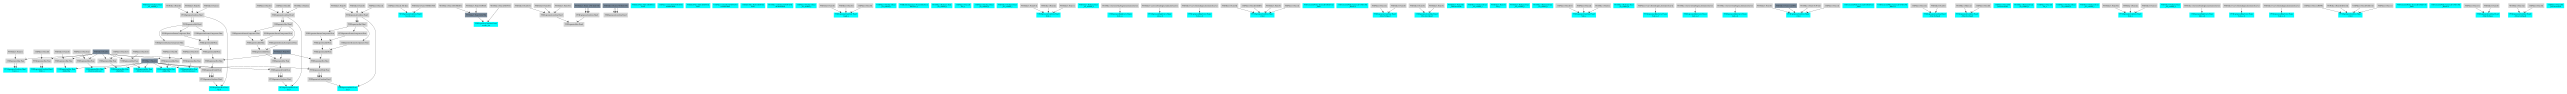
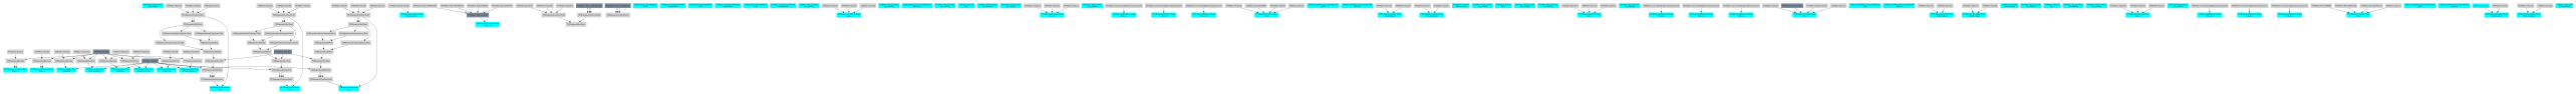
  digraph {
    fontname="EB Garamond"
    node [color=lightgray fontname="EB Garamond" shape=box style=filled]
    edge [fontname="EB Garamond" headlabel=0]
    n1 [color=cyan label="VFXValue`1 Boolean (True)\n_vfx_enabled_a"]
    n2 [color=cyan label="VFXExpressionCombine Float2\nCount_a"]
    n3 [label="VFXExpressionMax Float"]
    n4 [label="VFXValue`1 Float (1)"]
    n5 [color=lightslategray label="VFXValue`1 Float (0)"]
    n6 [label="VFXExpressionMax Float"]
    n7 [label="VFXExpressionMax Float"]
    n8 [label="VFXExpressionMax Float"]
    n9 [label="VFXExpressionMax Float"]
    n10 [label="VFXExpressionMax Float"]
    n11 [label="VFXExpressionMax Float"]
    n12 [label="VFXExpressionMax Float"]
    n13 [color=cyan label="VFXExpressionCombine Float2\nMesh_a"]
    n14 [color=cyan label="VFXExpressionMin Float\n_AlphaClip"]
    n15 [color=cyan label="VFXExpressionMin Float\n_DistortionAmount"]
    n16 [color=cyan label="VFXExpressionMin Float\n_AlphaClip"]
    n17 [color=cyan label="VFXExpressionMin Float\n_DistortionAmount"]
    n18 [color=cyan label="VFXExpressionMin Float\n_AlphaClip"]
    n19 [color=cyan label="VFXExpressionMin Float\n_DistortionAmount"]
    n20 [label="VFXValue`1 Float (0)"]
    n21 [color=cyan label="VFXExpressionCombine Float3\nbounds_center"]
    n22 [label="VFXValue`1 Float (-0.008661509)"]
    n23 [label="VFXValue`1 Float (1.401422)"]
    n24 [label="VFXValue`1 Float (-0.01848245)"]
    n25 [fillcolor=lightslategray label="VFXValue`1 Float (3.004998)"]
    n26 [color=cyan label="VFXExpressionCombine Float3\nbounds_size"]
    n27 [label="VFXValue`1 Float (3.960069)"]
    n28 [label="VFXValue`1 Float (3.060745)"]
    n29 [label="VFXExpressionMax Float3"]
    n30 [label="VFXExpressionCombine Float3"]
    n31 [label="VFXValue`1 Float (0.5)"]
    n32 [label="VFXValue`1 Float (0.5)"]
    n33 [label="VFXValue`1 Float (0.5)"]
    n34 [label="VFXExpressionCombine Float3"]
    n35 [color=lightslategray label="VFXValue`1 Float (-1.701412E+38)"]
    n36 [label="VFXExpressionCombine Float3"]
    n37 [color=lightslategray label="VFXValue`1 Float (1.701412E+38)"]
    n38 [color=cyan label="VFXMeshValue Mesh (8660816)\nmesh"]
    n39 [color=cyan label="VFXValue`1 Uint32 (4294967295)\nsubMeshMask"]
    n40 [color=cyan label="VFXMeshValue Mesh (8660816)\nmesh"]
    n41 [color=cyan label="VFXValue`1 Uint32 (4294967295)\nsubMeshMask"]
    n42 [color=cyan label="VFXMeshValue Mesh (8660816)\nmesh"]
    n43 [color=cyan label="VFXValue`1 Uint32 (4294967295)\nsubMeshMask"]
    n44 [color=cyan label="VFXValue`1 Boolean (True)\n_vfx_enabled_a"]
    n45 [color=cyan label="VFXExpressionCombine Float3\nAngle_a"]
    n46 [label="VFXValue`1 Float (0)"]
    n47 [label="VFXValue`1 Float (0)"]
    n48 [label="VFXValue`1 Float (0)"]
    n49 [color=cyan label="VFXValue`1 Boolean (True)\n_vfx_enabled_a"]
    n50 [color=cyan label="VFXBuiltInExpression Float (DeltaTime)\ndeltaTime_a"]
    n51 [color=cyan label="VFXValue`1 Boolean (True)\n_vfx_enabled_a"]
    n52 [color=cyan label="VFXValue`1 Float (3)\nSize_a"]
    n53 [color=cyan label="VFXValue`1 Boolean (True)\n_vfx_enabled_b"]
    n54 [color=cyan label="VFXExpressionMul Float3\nUp_b"]
    n55 [label="VFXExpressionCombine Float3"]
    n56 [label="VFXExpressionMul Float3"]
    n57 [label="VFXExpressionExtractComponent Float"]
    n58 [label="VFXExpressionExtractComponent Float"]
    n59 [label="VFXExpressionExtractComponent Float"]
    n60 [label="VFXValue`1 Float (0)"]
    n61 [label="VFXValue`1 Float (0)"]
    n62 [label="VFXValue`1 Float (1)"]
    n63 [label="VFXExpressionCombine Float3"]
    n64 [label="VFXExpressionDivide Float"]
    n65 [color=lightslategray label="VFXValue`1 Float (1)"]
    n66 [label="VFXExpressionDivide Float"]
    n67 [label="VFXExpressionDivide Float"]
    n68 [label="VFXExpressionCombine Float3"]
    n69 [label="VFXExpressionCombine Float3"]
    n70 [label="VFXExpressionPow Float"]
    n71 [label="VFXExpressionAdd Float"]
    n72 [label="VFXExpressionAdd Float"]
    n73 [color=lightslategray label="VFXValue`1 Float (0.5)"]
    n74 [label="VFXExpressionPow Float"]
    n75 [label="VFXExpressionPow Float"]
    n76 [color=cyan label="VFXValue`1 Boolean (True)\n_vfx_enabled_c"]
    n77 [color=cyan label="VFXExpressionCombine Float3\nScale_c"]
    n78 [label="VFXValue`1 Float (0.4)"]
    n79 [label="VFXValue`1 Float (2)"]
    n80 [label="VFXValue`1 Float (1)"]
    n81 [color=cyan label="VFXValue`1 Boolean (True)\n_vfx_enabled_d"]
    n82 [color=cyan label="VFXExpressionBakeCurve Float4\nScale_x_d"]
    n83 [label="VFXValue`1 Curve (UnityEngine.AnimationCurve)"]
    n84 [color=cyan label="VFXExpressionBakeCurve Float4\nScale_y_d"]
    n85 [label="VFXValue`1 Curve (UnityEngine.AnimationCurve)"]
    n86 [color=cyan label="VFXExpressionBakeCurve Float4\nScale_z_d"]
    n87 [label="VFXValue`1 Curve (UnityEngine.AnimationCurve)"]
    n88 [color=cyan label="VFXExpressionCombine Float4\n_Color"]
    n89 [label="VFXValue`1 Float (32)"]
    n90 [label="VFXValue`1 Float (8.692689)"]
    n91 [label="VFXValue`1 Float (0)"]
    n92 [label="VFXValue`1 Float (1)"]
    n93 [color=cyan label="VFXTexture2DValue Texture2D (8662912)\n_Mask"]
    n94 [color=cyan label="VFXTexture2DValue Texture2D (7823130)\n_MainTex"]
    n95 [color=cyan label="VFXExpressionCombine Float2\n_MainTexSpeed"]
    n96 [label="VFXValue`1 Float (-2)"]
    n97 [label="VFXValue`1 Float (0)"]
    n98 [label="VFXValue`1 Float (0)"]
    n99 [color=cyan label="VFXExpressionCombine Float2\n_DistortionSpeed"]
    n100 [label="VFXValue`1 Float (-3)"]
    n101 [label="VFXValue`1 Float (0)"]
    n102 [label="VFXValue`1 Float (0.2)"]
    n103 [color=cyan label="VFXValue`1 Float (30)\n_DistortionScale"]
    n104 [color=cyan label="VFXValue`1 Boolean (True)\n_vfx_enabled_a"]
    n105 [color=cyan label="VFXValue`1 Float (3)\nSize_a"]
    n106 [color=cyan label="VFXValue`1 Boolean (True)\n_vfx_enabled_b"]
    n107 [color=cyan label="VFXExpressionMul Float3\nUp_b"]
    n108 [label="VFXExpressionCombine Float3"]
    n109 [label="VFXExpressionMul Float3"]
    n110 [label="VFXExpressionExtractComponent Float"]
    n111 [label="VFXExpressionExtractComponent Float"]
    n112 [label="VFXExpressionExtractComponent Float"]
    n113 [label="VFXValue`1 Float (0)"]
    n114 [label="VFXValue`1 Float (0)"]
    n115 [label="VFXValue`1 Float (1)"]
    n116 [label="VFXExpressionAdd Float"]
    n117 [label="VFXExpressionAdd Float"]
    n118 [color=cyan label="VFXValue`1 Boolean (True)\n_vfx_enabled_c"]
    n119 [color=cyan label="VFXExpressionCombine Float3\nScale_c"]
    n120 [label="VFXValue`1 Float (0.5)"]
    n121 [label="VFXValue`1 Float (2)"]
    n122 [label="VFXValue`1 Float (1)"]
    n123 [color=cyan label="VFXValue`1 Boolean (True)\n_vfx_enabled_d"]
    n124 [color=cyan label="VFXExpressionBakeCurve Float4\nScale_x_d"]
    n125 [label="VFXValue`1 Curve (UnityEngine.AnimationCurve)"]
    n126 [color=cyan label="VFXExpressionBakeCurve Float4\nScale_y_d"]
    n127 [label="VFXValue`1 Curve (UnityEngine.AnimationCurve)"]
    n128 [color=cyan label="VFXExpressionBakeCurve Float4\nScale_z_d"]
    n129 [label="VFXValue`1 Curve (UnityEngine.AnimationCurve)"]
    n130 [color=cyan label="VFXExpressionCombine Float4\n_Color"]
    n131 [label="VFXValue`1 Float (0)"]
    n132 [fillcolor=lightslategray label="VFXValue`1 Float (11.22901)"]
    n133 [label="VFXValue`1 Float (47.93726)"]
    n134 [label="VFXValue`1 Float (1)"]
    n135 [color=cyan label="VFXTexture2DValue Texture2D (8662912)\n_Mask"]
    n136 [color=cyan label="VFXTexture2DValue Texture2D (7823130)\n_MainTex"]
    n137 [color=cyan label="VFXExpressionCombine Float2\n_MainTexSpeed"]
    n138 [label="VFXValue`1 Float (-2)"]
    n139 [label="VFXValue`1 Float (0)"]
    n140 [label="VFXValue`1 Float (0.7)"]
    n141 [color=cyan label="VFXExpressionCombine Float2\n_DistortionSpeed"]
    n142 [label="VFXValue`1 Float (-2)"]
    n143 [label="VFXValue`1 Float (0)"]
    n144 [label="VFXValue`1 Float (0.4)"]
    n145 [color=cyan label="VFXValue`1 Float (30)\n_DistortionScale"]
    n146 [color=cyan label="VFXValue`1 Boolean (True)\n_vfx_enabled_a"]
    n147 [color=cyan label="VFXValue`1 Float (3)\nSize_a"]
    n148 [color=cyan label="VFXValue`1 Boolean (True)\n_vfx_enabled_b"]
    n149 [color=cyan label="VFXExpressionMul Float3\nUp_b"]
    n150 [label="VFXExpressionCombine Float3"]
    n151 [label="VFXExpressionMul Float3"]
    n152 [label="VFXExpressionExtractComponent Float"]
    n153 [label="VFXExpressionExtractComponent Float"]
    n154 [label="VFXExpressionExtractComponent Float"]
    n155 [label="VFXValue`1 Float (0)"]
    n156 [label="VFXValue`1 Float (0)"]
    n157 [label="VFXValue`1 Float (1)"]
    n158 [label="VFXExpressionAdd Float"]
    n159 [label="VFXExpressionAdd Float"]
    n160 [color=cyan label="VFXValue`1 Boolean (True)\n_vfx_enabled_c"]
    n161 [color=cyan label="VFXExpressionCombine Float3\nScale_c"]
    n162 [label="VFXValue`1 Float (0.4)"]
    n163 [label="VFXValue`1 Float (2)"]
    n164 [label="VFXValue`1 Float (1)"]
    n165 [color=cyan label="VFXValue`1 Boolean (True)\n_vfx_enabled_d"]
    n166 [color=cyan label="VFXExpressionBakeCurve Float4\nScale_x_d"]
    n167 [label="VFXValue`1 Curve (UnityEngine.AnimationCurve)"]
    n168 [color=cyan label="VFXExpressionBakeCurve Float4\nScale_y_d"]
    n169 [label="VFXValue`1 Curve (UnityEngine.AnimationCurve)"]
    n170 [color=cyan label="VFXExpressionBakeCurve Float4\nScale_z_d"]
    n171 [label="VFXValue`1 Curve (UnityEngine.AnimationCurve)"]
    n172 [color=cyan label="VFXExpressionCombine Float4\n_Color"]
    n173 [label="VFXValue`1 Float (1.80989)"]
    n174 [label="VFXValue`1 Float (0.0256116)"]
    n175 [label="VFXValue`1 Float (0.0256116)"]
    n176 [label="VFXValue`1 Float (1)"]
    n177 [color=cyan label="VFXTexture2DValue Texture2D (8662910)\n_Mask"]
    n178 [color=cyan label="VFXTexture2DValue Texture2D (7823130)\n_MainTex"]
    n179 [color=cyan label="VFXExpressionCombine Float2\n_MainTexSpeed"]
-   n180 [label="VFXValue`1 Float (-1)"]
+   n180 [label="VFXValue`1 Float (-1)" fillcolor=cyan]
    n181 [label="VFXValue`1 Float (0)"]
    n182 [label="VFXValue`1 Float (0)"]
    n183 [color=cyan label="VFXExpressionCombine Float2\n_DistortionSpeed"]
    n184 [label="VFXValue`1 Float (-2)"]
    n185 [label="VFXValue`1 Float (0)"]
    n186 [label="VFXValue`1 Float (0.4)"]
    n187 [color=cyan label="VFXValue`1 Float (30)\n_DistortionScale"]
    n3 -> n2
    n3 -> n2 [headlabel=1]
    n4 -> n3
    n5 -> n3 [headlabel=1]
    n5 -> n6 [headlabel=1]
    n5 -> n7 [headlabel=1]
    n5 -> n8 [headlabel=1]
    n5 -> n9 [headlabel=1]
    n5 -> n10 [headlabel=1]
    n5 -> n11 [headlabel=1]
    n5 -> n12 [headlabel=1]
    n6 -> n13
    n6 -> n13 [headlabel=1]
    n7 -> n14
    n8 -> n15
    n9 -> n16
    n10 -> n17
    n11 -> n18
    n12 -> n19
    n20 -> n6
-   n22 -> n21
+   n22 -> n25
    n23 -> n21 [headlabel=1]
    n24 -> n25 [headlabel=2]
    n25 -> n26
    n27 -> n25 [headlabel=1]
-   n28 -> n26 [headlabel=2]
+   n28 -> n25 [headlabel=2]
    n30 -> n29
    n31 -> n30
    n32 -> n30 [headlabel=1]
    n33 -> n30 [headlabel=2]
    n34 -> n29 [headlabel=1]
    n35 -> n34
    n35 -> n34 [headlabel=1]
    n35 -> n34 [headlabel=2]
    n37 -> n36
    n37 -> n36 [headlabel=1]
    n37 -> n36 [headlabel=2]
    n46 -> n45
    n47 -> n45 [headlabel=1]
    n48 -> n45 [headlabel=2]
    n55 -> n54
    n55 -> n56
    n55 -> n56 [headlabel=1]
    n56 -> n57 [headlabel=""]
    n56 -> n58 [headlabel=""]
    n56 -> n59 [headlabel=""]
    n57 -> n72
    n58 -> n72 [headlabel=1]
    n59 -> n71 [headlabel=1]
    n60 -> n55
    n61 -> n55 [headlabel=1]
    n62 -> n55 [headlabel=2]
    n63 -> n54 [headlabel=1]
    n64 -> n63
    n64 -> n63 [headlabel=1]
    n64 -> n63 [headlabel=2]
    n65 -> n14 [headlabel=1]
    n65 -> n15 [headlabel=1]
    n65 -> n16 [headlabel=1]
    n65 -> n17 [headlabel=1]
    n65 -> n18 [headlabel=1]
    n65 -> n19 [headlabel=1]
    n65 -> n64
    n65 -> n66
    n65 -> n67
    n66 -> n68
    n66 -> n68 [headlabel=1]
    n66 -> n68 [headlabel=2]
    n67 -> n69
    n67 -> n69 [headlabel=1]
    n67 -> n69 [headlabel=2]
    n68 -> n107 [headlabel=1]
    n69 -> n149 [headlabel=1]
    n70 -> n64 [headlabel=1]
    n71 -> n70
    n72 -> n71
    n73 -> n70 [headlabel=1]
    n73 -> n74 [headlabel=1]
    n73 -> n75 [headlabel=1]
    n74 -> n66 [headlabel=1]
    n75 -> n67 [headlabel=1]
    n78 -> n77
    n79 -> n77 [headlabel=1]
    n80 -> n77 [headlabel=2]
    n83 -> n82 [headlabel=""]
    n85 -> n84 [headlabel=""]
    n87 -> n86 [headlabel=""]
    n89 -> n88
    n90 -> n88 [headlabel=1]
    n91 -> n88 [headlabel=2]
    n92 -> n88 [headlabel=3]
    n96 -> n95
    n97 -> n95 [headlabel=1]
    n98 -> n7
    n100 -> n99
    n101 -> n99 [headlabel=1]
    n102 -> n8
    n108 -> n107
    n108 -> n109
    n108 -> n109 [headlabel=1]
    n109 -> n110 [headlabel=""]
    n109 -> n111 [headlabel=""]
    n109 -> n112 [headlabel=""]
    n110 -> n117
    n111 -> n117 [headlabel=1]
    n112 -> n116 [headlabel=1]
    n113 -> n108
    n114 -> n108 [headlabel=1]
    n115 -> n108 [headlabel=2]
    n116 -> n74
    n117 -> n116
    n120 -> n119
    n121 -> n119 [headlabel=1]
    n122 -> n119 [headlabel=2]
    n125 -> n124 [headlabel=""]
    n127 -> n126 [headlabel=""]
    n129 -> n128 [headlabel=""]
    n131 -> n130
    n132 -> n130 [headlabel=1]
    n133 -> n130 [headlabel=2]
    n134 -> n130 [headlabel=3]
    n138 -> n137
    n139 -> n137 [headlabel=1]
    n140 -> n9
    n142 -> n141
    n143 -> n141 [headlabel=1]
    n144 -> n10
    n150 -> n149
    n150 -> n151
    n150 -> n151 [headlabel=1]
    n151 -> n152 [headlabel=""]
    n151 -> n153 [headlabel=""]
    n151 -> n154 [headlabel=""]
    n152 -> n159
    n153 -> n159 [headlabel=1]
    n154 -> n158 [headlabel=1]
    n155 -> n150
    n156 -> n150 [headlabel=1]
    n157 -> n150 [headlabel=2]
    n158 -> n75
    n159 -> n158
    n162 -> n161
    n163 -> n161 [headlabel=1]
    n164 -> n161 [headlabel=2]
    n167 -> n166 [headlabel=""]
    n169 -> n168 [headlabel=""]
    n171 -> n170 [headlabel=""]
    n173 -> n172
    n174 -> n172 [headlabel=1]
    n175 -> n172 [headlabel=2]
    n176 -> n172 [headlabel=3]
    n180 -> n179
    n181 -> n179 [headlabel=1]
    n182 -> n11
    n184 -> n183
    n185 -> n183 [headlabel=1]
    n186 -> n12
  }
